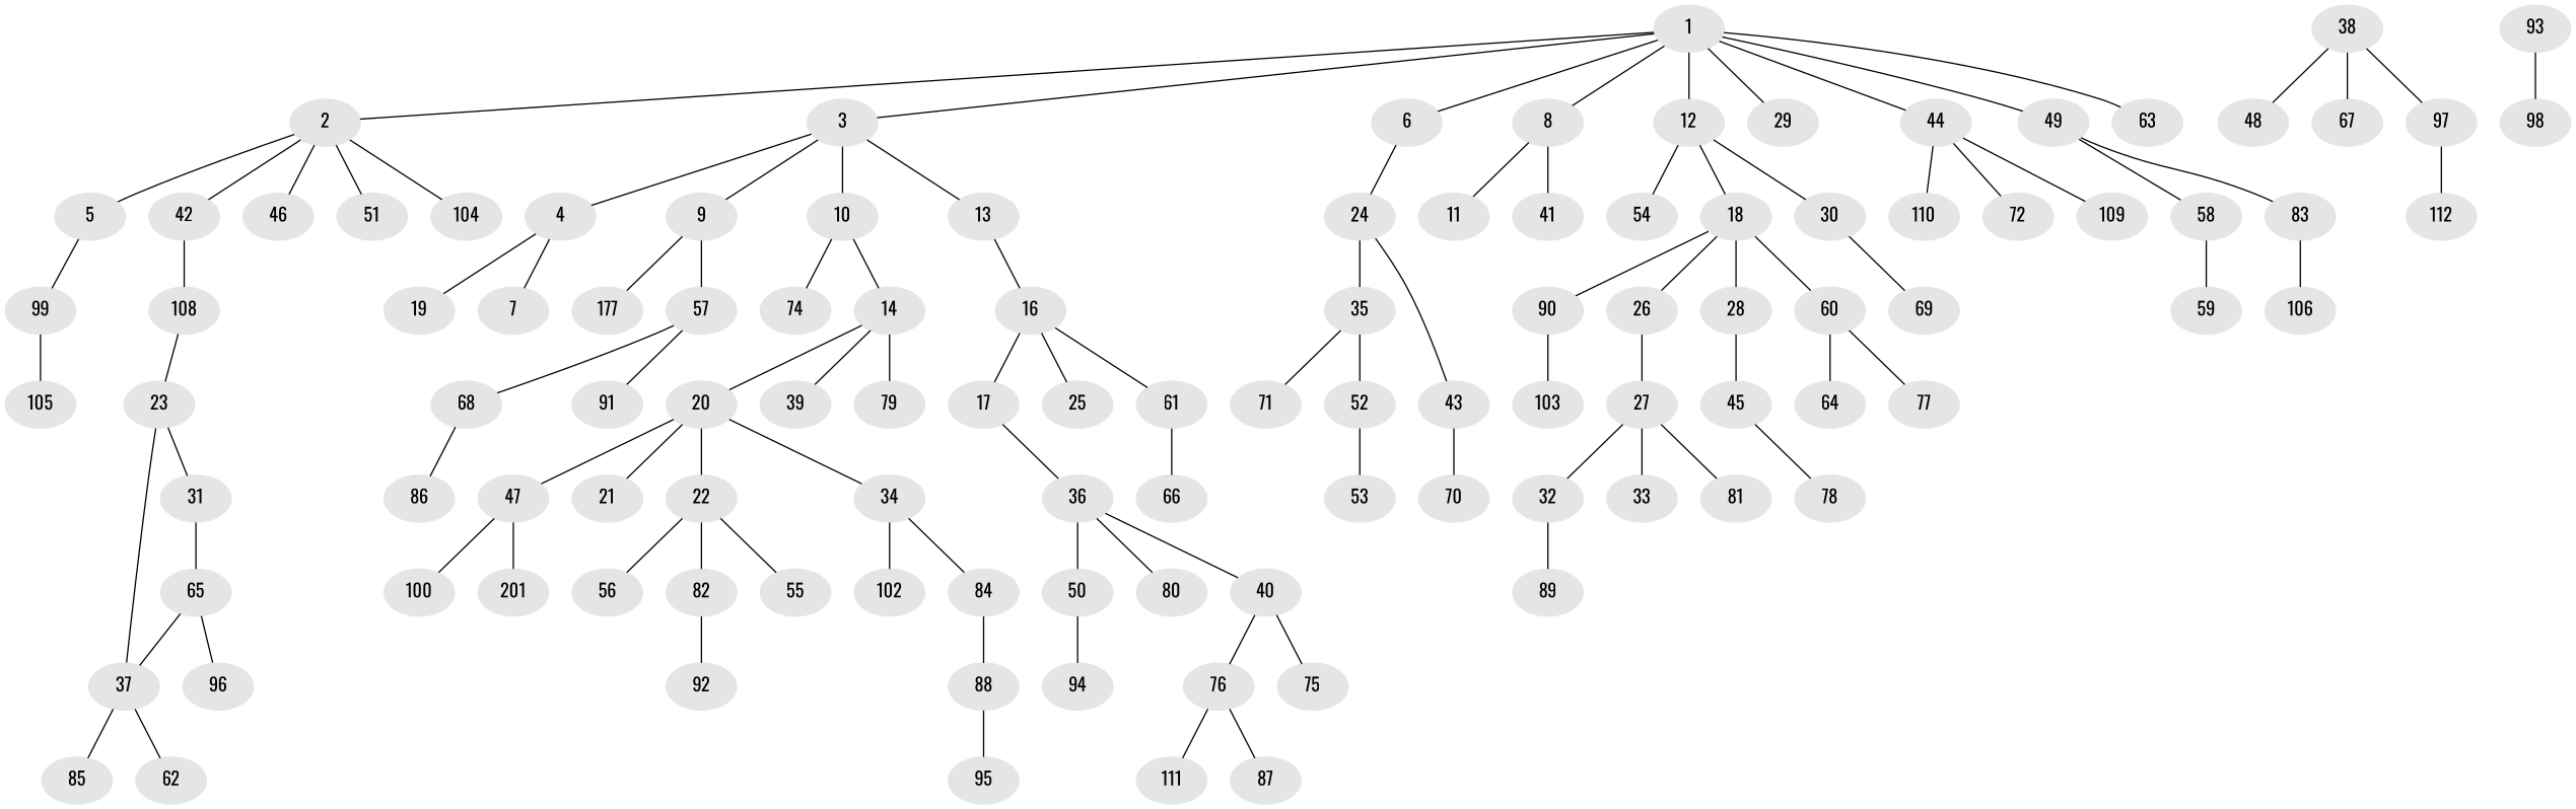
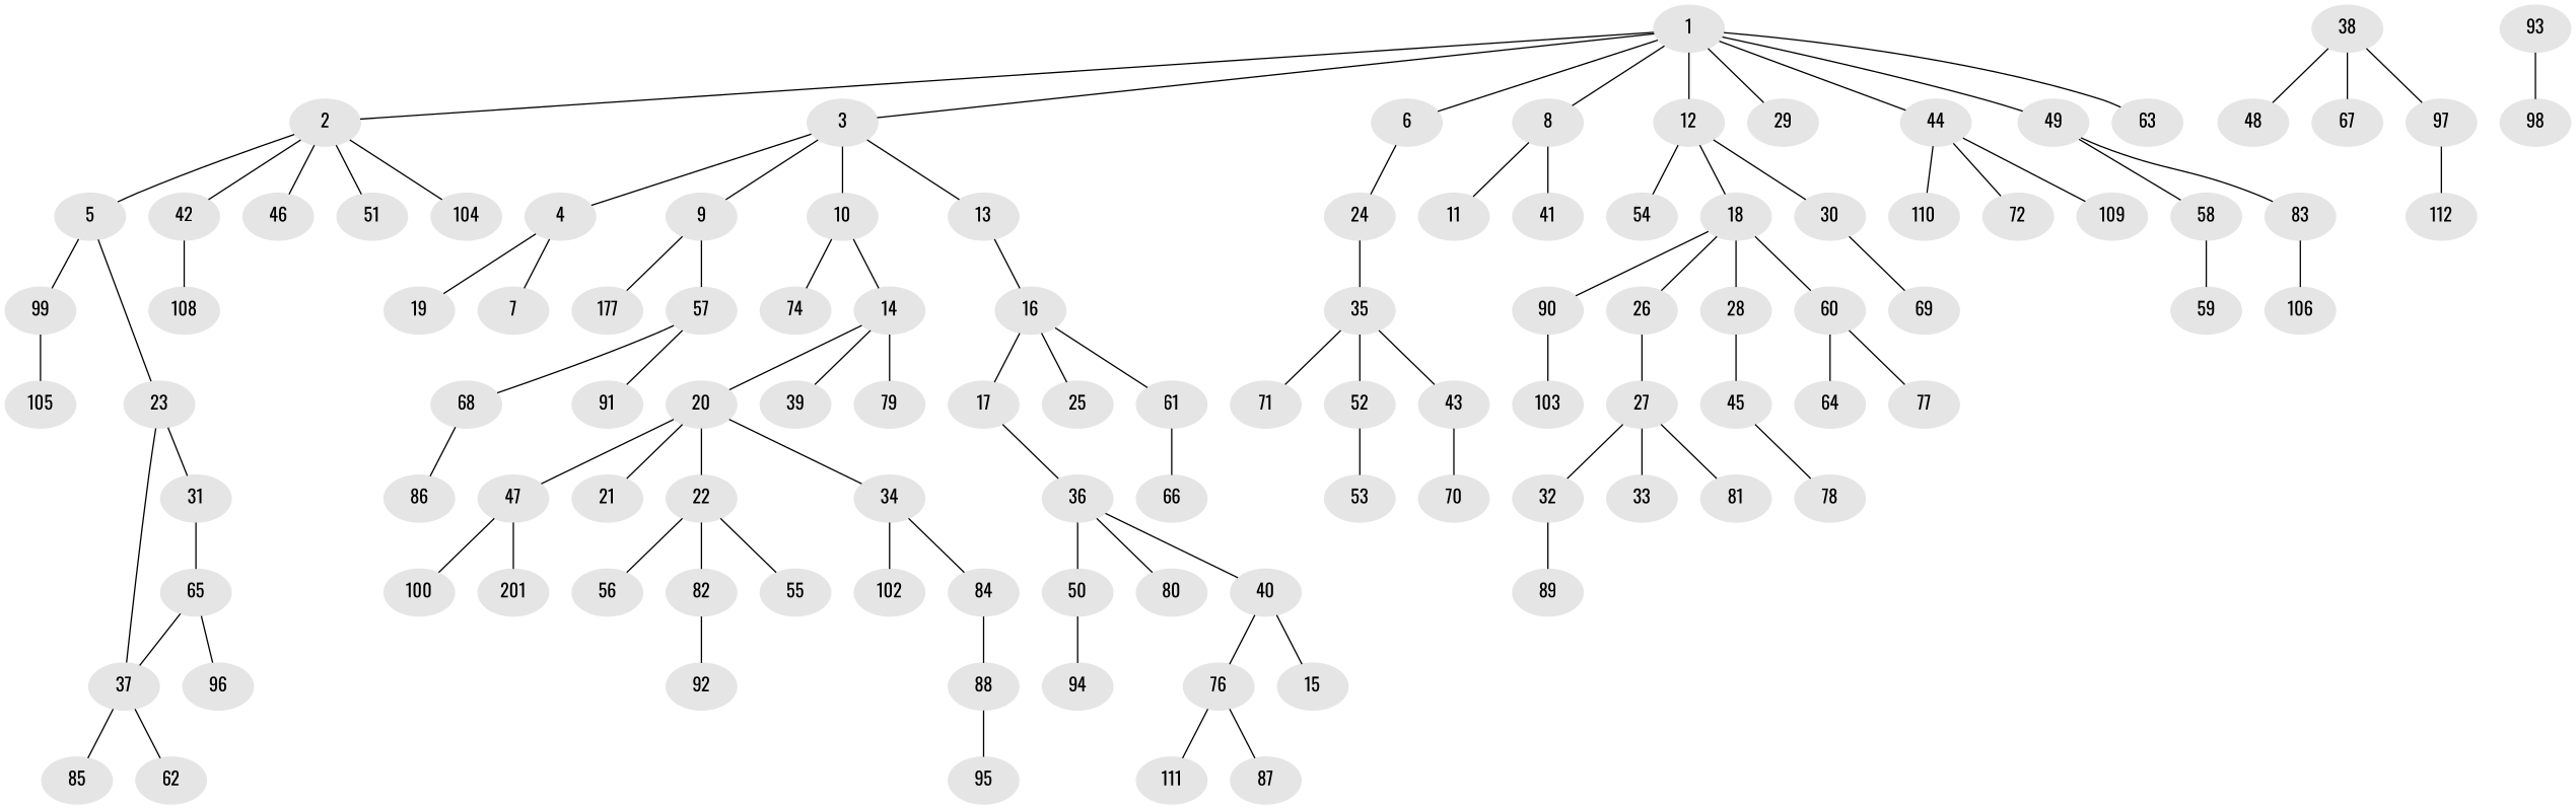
  graph {
    fontname=Oswald
    node [color=gray90 fontname=Oswald style=filled]
    edge [fontname=Oswald]
    1
    2
    3
    6
    8
    12
    29
    44
    49
    63
    5
    42
    46
    51
    104
    4
    9
    10
    13
    24
    11
    41
    18
    30
    54
    72
    109
    110
    58
    83
    23
    99
    108
    7
    19
    57
    n37 [label=177]
    14
    74
    16
    31
    37
    105
    35
    68
    91
    20
    39
    79
    26
    28
    60
    90
    69
    17
    25
    61
    21
    22
    34
    47
    38
    48
    67
    97
    36
    66
    40
    50
    80
    27
    45
    64
    77
    103
    55
    56
    82
    84
    102
    100
    n82 [label=201]
    92
    65
    62
    85
    43
    52
    71
    32
    33
    81
    89
    78
    96
    88
    70
    53
-   75
+   75 [label=15]
    76
    94
    112
    87
    111
    59
    106
    86
    93
    98
    95
    1 -- 2
    1 -- 3
    1 -- 6
    1 -- 8
    1 -- 12
    1 -- 29
    1 -- 44
    1 -- 49
    1 -- 63
    2 -- 5
    2 -- 42
    2 -- 46
    2 -- 51
    2 -- 104
    3 -- 4
    3 -- 9
    3 -- 10
    3 -- 13
    6 -- 24
    8 -- 11
    8 -- 41
    12 -- 18
    12 -- 30
    12 -- 54
    44 -- 72
    44 -- 109
    44 -- 110
    49 -- 58
    49 -- 83
-   108 -- 23
+   5 -- 23
    5 -- 99
    42 -- 108
    4 -- 7
    4 -- 19
    9 -- 57
    9 -- n37
    10 -- 14
    10 -- 74
    13 -- 16
    24 -- 35
    18 -- 26
    18 -- 28
    18 -- 60
    18 -- 90
    30 -- 69
    58 -- 59
    83 -- 106
    23 -- 31
    23 -- 37
    99 -- 105
    57 -- 68
    57 -- 91
    14 -- 20
    14 -- 39
    14 -- 79
    16 -- 17
    16 -- 25
    16 -- 61
    31 -- 65
    37 -- 62
    37 -- 85
-   24 -- 43
+   35 -- 43
    35 -- 52
    35 -- 71
    68 -- 86
    20 -- 21
    20 -- 22
    20 -- 34
    20 -- 47
    26 -- 27
    28 -- 45
    60 -- 64
    60 -- 77
    90 -- 103
    17 -- 36
    61 -- 66
    22 -- 55
    22 -- 56
    22 -- 82
    34 -- 84
    34 -- 102
    47 -- 100
    47 -- n82
    38 -- 48
    38 -- 67
    38 -- 97
    97 -- 112
    36 -- 40
    36 -- 50
    36 -- 80
    40 -- 75
    40 -- 76
    50 -- 94
    27 -- 32
    27 -- 33
    27 -- 81
    45 -- 78
    82 -- 92
    84 -- 88
    65 -- 37
    65 -- 96
    43 -- 70
    52 -- 53
    32 -- 89
    88 -- 95
    76 -- 87
    76 -- 111
    93 -- 98
  }
